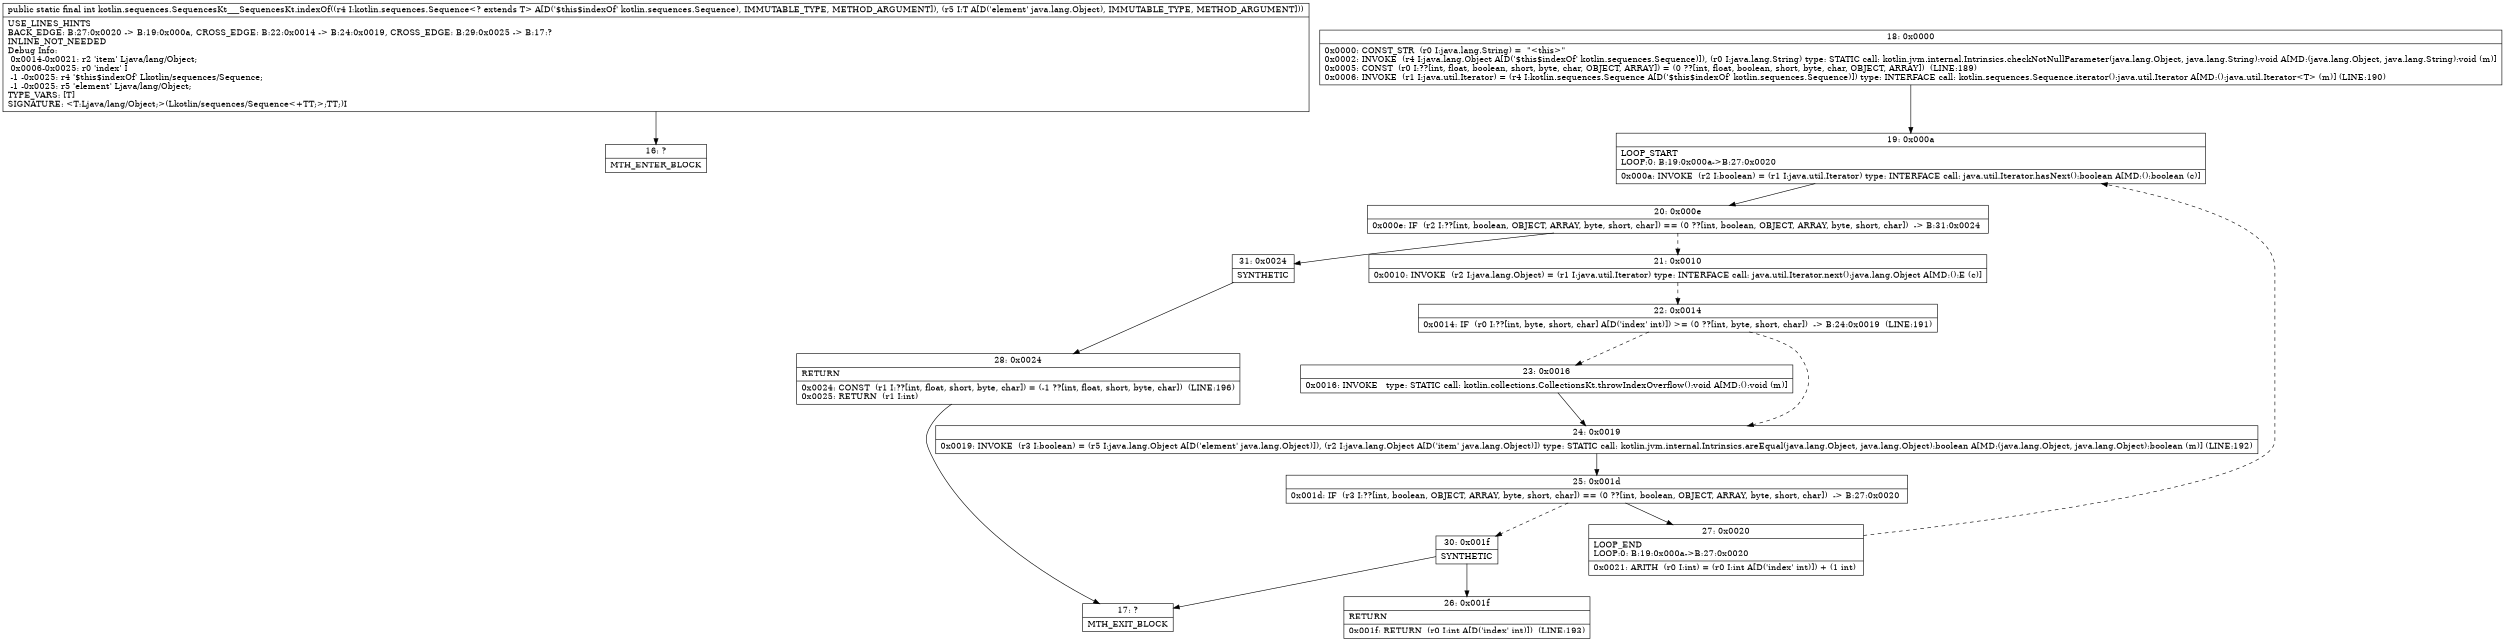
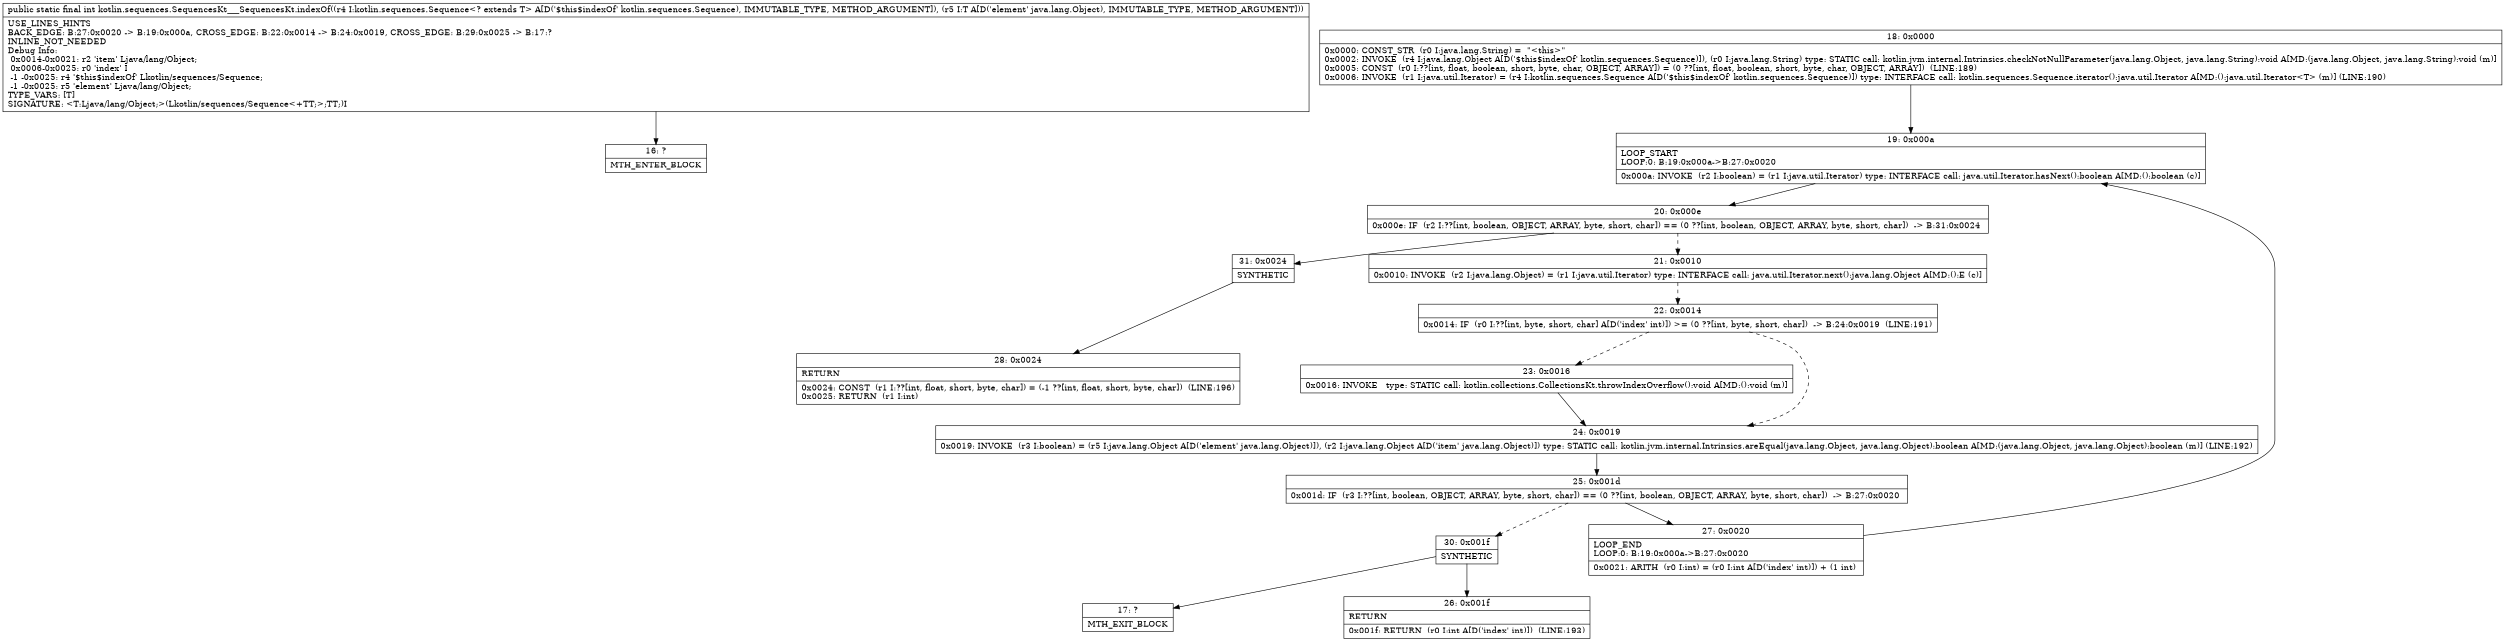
  digraph {
    node [shape=record]
    n1 [label="{16\:\ ?|MTH_ENTER_BLOCK\l}"]
    n2 [label="{18\:\ 0x0000|0x0000: CONST_STR  (r0 I:java.lang.String) =  \"\<this\>\" \l0x0002: INVOKE  (r4 I:java.lang.Object A[D('$this$indexOf' kotlin.sequences.Sequence)]), (r0 I:java.lang.String) type: STATIC call: kotlin.jvm.internal.Intrinsics.checkNotNullParameter(java.lang.Object, java.lang.String):void A[MD:(java.lang.Object, java.lang.String):void (m)]\l0x0005: CONST  (r0 I:??[int, float, boolean, short, byte, char, OBJECT, ARRAY]) = (0 ??[int, float, boolean, short, byte, char, OBJECT, ARRAY])  (LINE:189)\l0x0006: INVOKE  (r1 I:java.util.Iterator) = (r4 I:kotlin.sequences.Sequence A[D('$this$indexOf' kotlin.sequences.Sequence)]) type: INTERFACE call: kotlin.sequences.Sequence.iterator():java.util.Iterator A[MD:():java.util.Iterator\<T\> (m)] (LINE:190)\l}"]
    n3 [label="{19\:\ 0x000a|LOOP_START\lLOOP:0: B:19:0x000a\-\>B:27:0x0020\l|0x000a: INVOKE  (r2 I:boolean) = (r1 I:java.util.Iterator) type: INTERFACE call: java.util.Iterator.hasNext():boolean A[MD:():boolean (c)]\l}"]
    n4 [label="{20\:\ 0x000e|0x000e: IF  (r2 I:??[int, boolean, OBJECT, ARRAY, byte, short, char]) == (0 ??[int, boolean, OBJECT, ARRAY, byte, short, char])  \-\> B:31:0x0024 \l}"]
    n5 [label="{21\:\ 0x0010|0x0010: INVOKE  (r2 I:java.lang.Object) = (r1 I:java.util.Iterator) type: INTERFACE call: java.util.Iterator.next():java.lang.Object A[MD:():E (c)]\l}"]
    n6 [label="{31\:\ 0x0024|SYNTHETIC\l}"]
    n7 [label="{22\:\ 0x0014|0x0014: IF  (r0 I:??[int, byte, short, char] A[D('index' int)]) \>= (0 ??[int, byte, short, char])  \-\> B:24:0x0019  (LINE:191)\l}"]
    n8 [label="{28\:\ 0x0024|RETURN\l|0x0024: CONST  (r1 I:??[int, float, short, byte, char]) = (\-1 ??[int, float, short, byte, char])  (LINE:196)\l0x0025: RETURN  (r1 I:int) \l}"]
    n9 [label="{23\:\ 0x0016|0x0016: INVOKE   type: STATIC call: kotlin.collections.CollectionsKt.throwIndexOverflow():void A[MD:():void (m)]\l}"]
    n10 [label="{24\:\ 0x0019|0x0019: INVOKE  (r3 I:boolean) = (r5 I:java.lang.Object A[D('element' java.lang.Object)]), (r2 I:java.lang.Object A[D('item' java.lang.Object)]) type: STATIC call: kotlin.jvm.internal.Intrinsics.areEqual(java.lang.Object, java.lang.Object):boolean A[MD:(java.lang.Object, java.lang.Object):boolean (m)] (LINE:192)\l}"]
    n11 [label="{25\:\ 0x001d|0x001d: IF  (r3 I:??[int, boolean, OBJECT, ARRAY, byte, short, char]) == (0 ??[int, boolean, OBJECT, ARRAY, byte, short, char])  \-\> B:27:0x0020 \l}"]
    n12 [label="{27\:\ 0x0020|LOOP_END\lLOOP:0: B:19:0x000a\-\>B:27:0x0020\l|0x0021: ARITH  (r0 I:int) = (r0 I:int A[D('index' int)]) + (1 int) \l}"]
    n13 [label="{30\:\ 0x001f|SYNTHETIC\l}"]
    n14 [label="{26\:\ 0x001f|RETURN\l|0x001f: RETURN  (r0 I:int A[D('index' int)])  (LINE:193)\l}"]
    n15 [label="{17\:\ ?|MTH_EXIT_BLOCK\l}"]
    n16 [label="{public static final int kotlin.sequences.SequencesKt___SequencesKt.indexOf((r4 I:kotlin.sequences.Sequence\<? extends T\> A[D('$this$indexOf' kotlin.sequences.Sequence), IMMUTABLE_TYPE, METHOD_ARGUMENT]), (r5 I:T A[D('element' java.lang.Object), IMMUTABLE_TYPE, METHOD_ARGUMENT]))  | USE_LINES_HINTS\lBACK_EDGE: B:27:0x0020 \-\> B:19:0x000a, CROSS_EDGE: B:22:0x0014 \-\> B:24:0x0019, CROSS_EDGE: B:29:0x0025 \-\> B:17:?\lINLINE_NOT_NEEDED\lDebug Info:\l  0x0014\-0x0021: r2 'item' Ljava\/lang\/Object;\l  0x0006\-0x0025: r0 'index' I\l  \-1 \-0x0025: r4 '$this$indexOf' Lkotlin\/sequences\/Sequence;\l  \-1 \-0x0025: r5 'element' Ljava\/lang\/Object;\lTYPE_VARS: [T]\lSIGNATURE: \<T:Ljava\/lang\/Object;\>(Lkotlin\/sequences\/Sequence\<+TT;\>;TT;)I\l}"]
    n2 -> n3
    n3 -> n4
    n4 -> n5 [style=dashed]
    n4 -> n6
    n5 -> n7 [style=dashed]
    n6 -> n8
    n7 -> n9 [style=dashed]
    n7 -> n10 [style=dashed]
-   n8 -> n15
    n9 -> n10
    n10 -> n11
    n11 -> n12
    n11 -> n13 [style=dashed]
-   n12 -> n3 [style=dashed]
+   n12 -> n3
    n13 -> n14
    n13 -> n15
    n16 -> n1
  }
